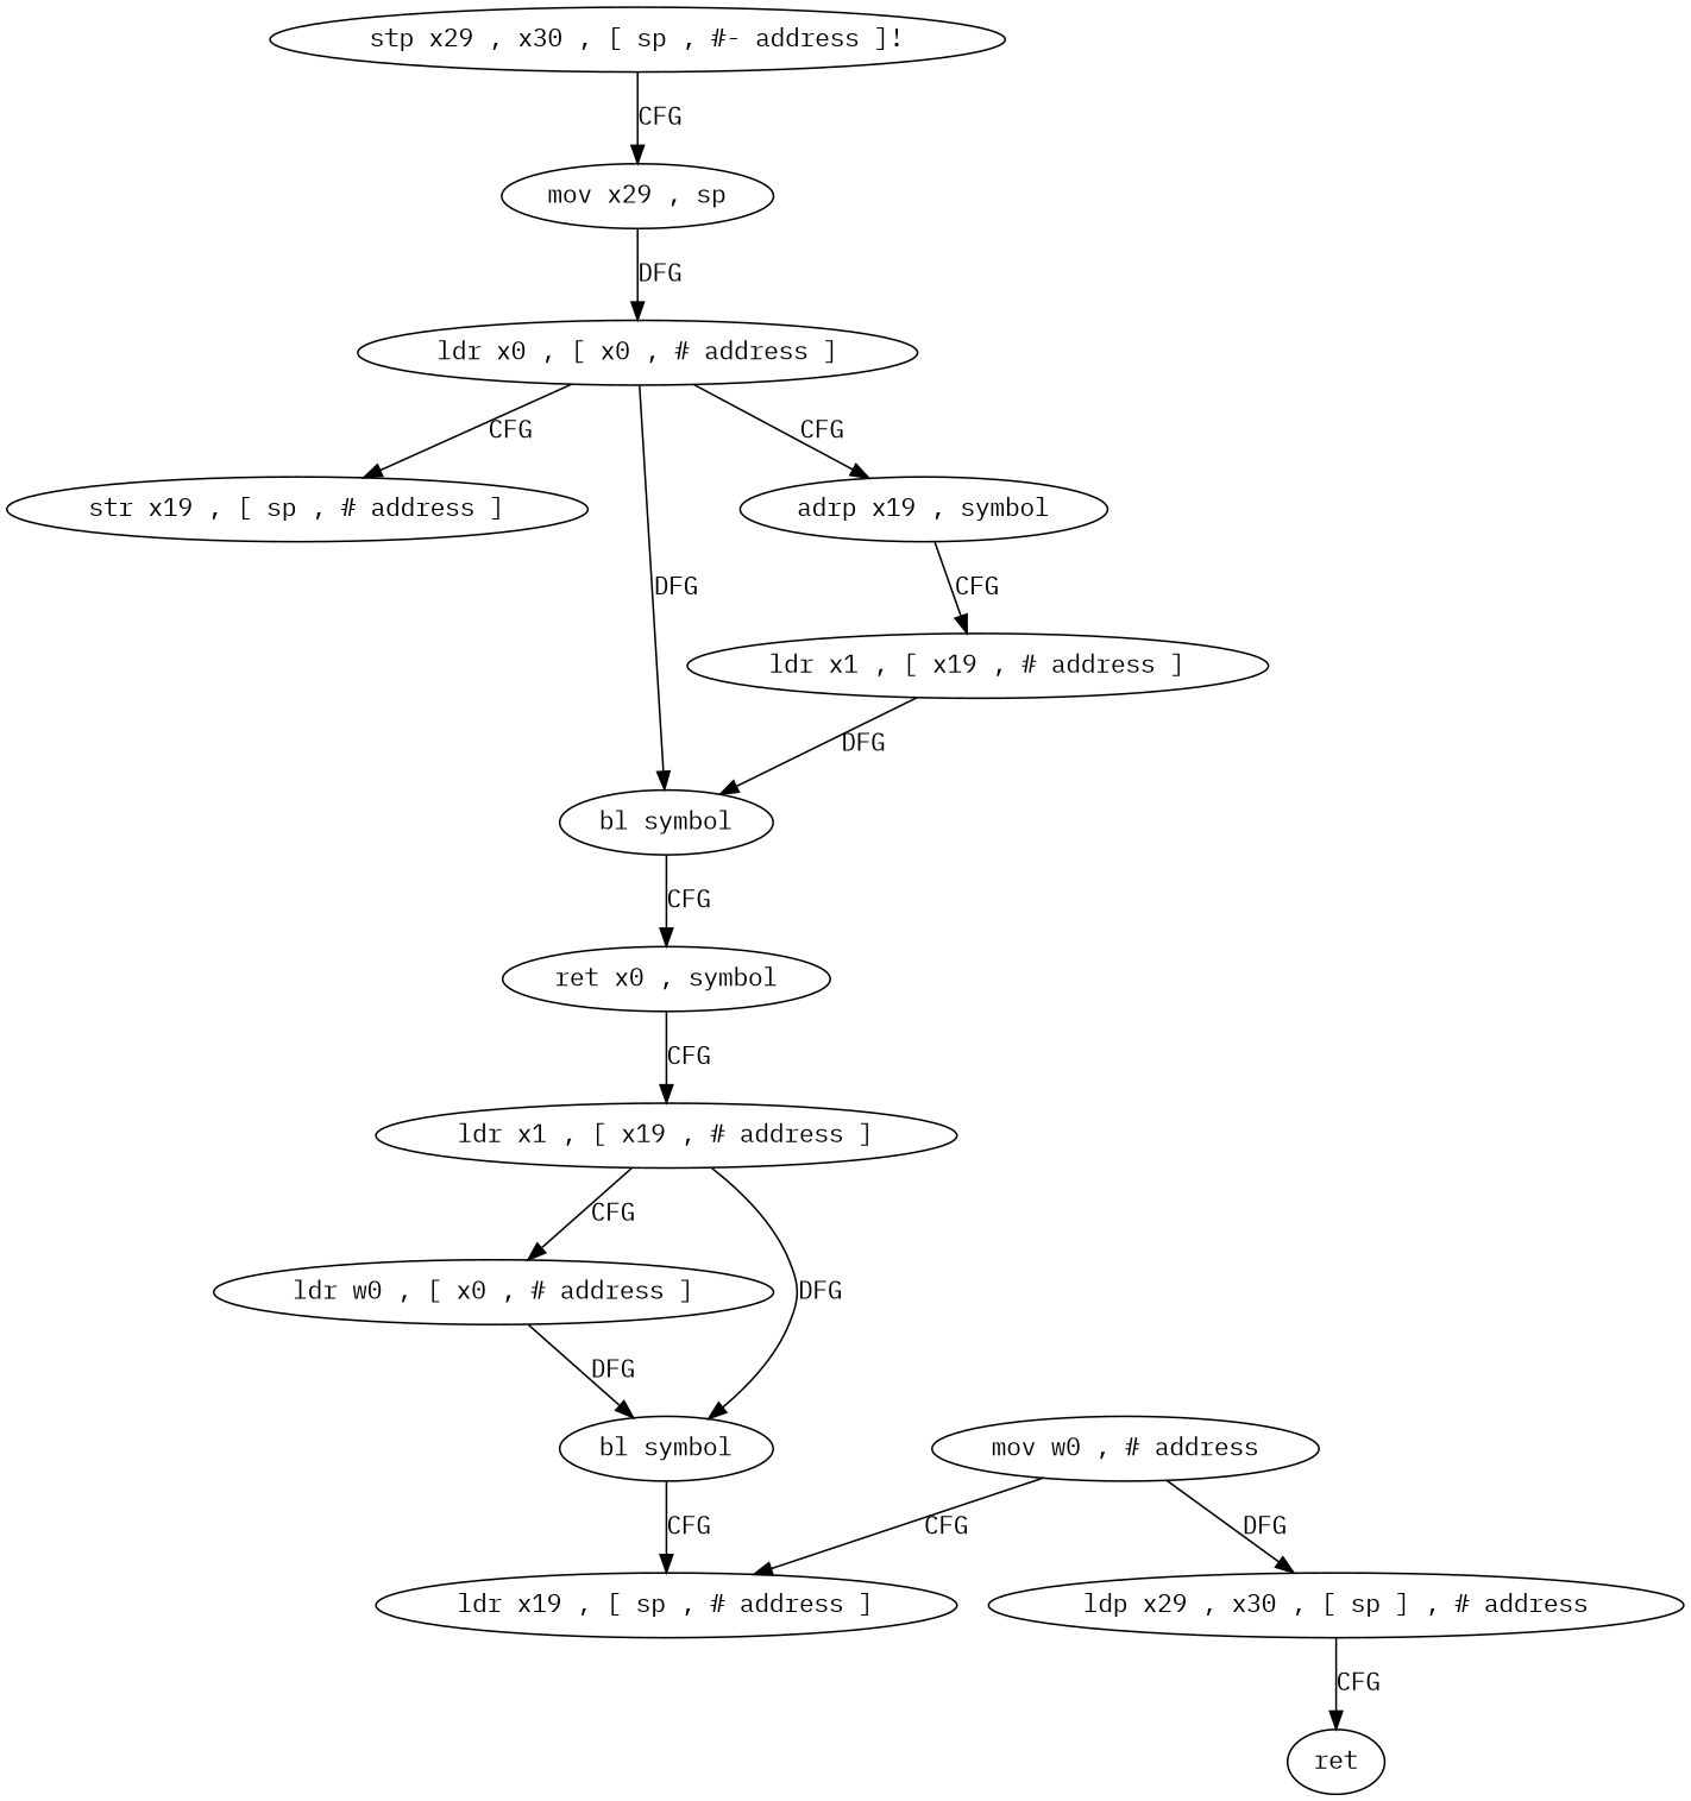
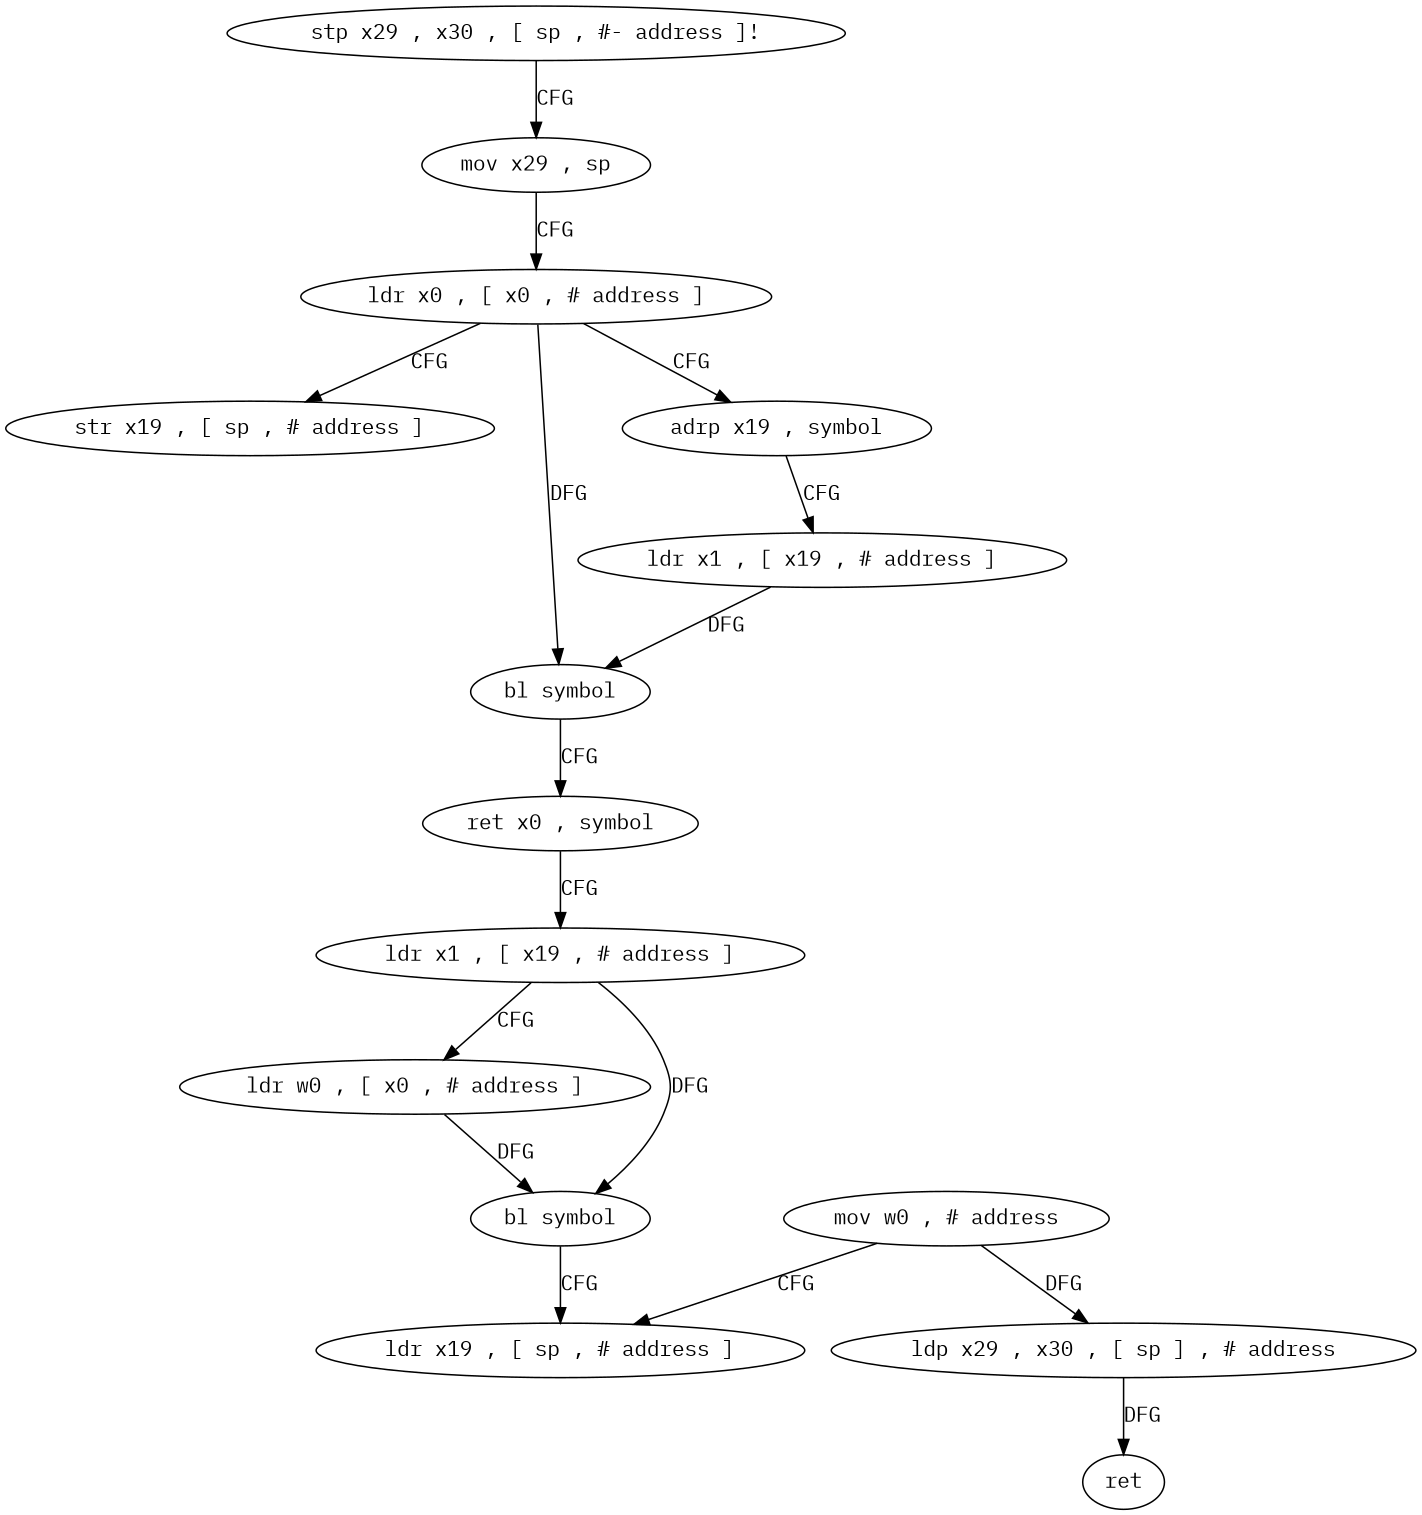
  digraph {
    fontname="IBM Plex Mono"
    node [fontname="IBM Plex Mono"]
    edge [fontname="IBM Plex Mono"]
    n1 [label="stp x29 , x30 , [ sp , #- address ]!"]
    n2 [label="mov x29 , sp"]
    n3 [label="ldr x0 , [ x0 , # address ]"]
    n4 [label="str x19 , [ sp , # address ]"]
    n5 [label="bl symbol"]
    n6 [label="adrp x19 , symbol"]
    n7 [label="ret x0 , symbol"]
    n8 [label="ldr x1 , [ x19 , # address ]"]
    n9 [label="ldr x1 , [ x19 , # address ]"]
    n10 [label="ldr w0 , [ x0 , # address ]"]
    n11 [label="bl symbol"]
    n12 [label="ldr x19 , [ sp , # address ]"]
    n13 [label="mov w0 , # address"]
    n14 [label="ldp x29 , x30 , [ sp ] , # address"]
    n15 [label=ret]
    n1 -> n2 [label=CFG]
-   n2 -> n3 [label=DFG]
+   n2 -> n3 [label=CFG]
    n3 -> n4 [label=CFG]
    n3 -> n5 [label=DFG]
    n3 -> n6 [label=CFG]
    n5 -> n7 [label=CFG]
    n6 -> n8 [label=CFG]
    n7 -> n9 [label=CFG]
    n8 -> n5 [label=DFG]
    n9 -> n10 [label=CFG]
    n9 -> n11 [label=DFG]
    n10 -> n11 [label=DFG]
    n11 -> n12 [label=CFG]
    n13 -> n12 [label=CFG]
    n13 -> n14 [label=DFG]
-   n14 -> n15 [label=CFG]
+   n14 -> n15 [label=DFG]
  }
